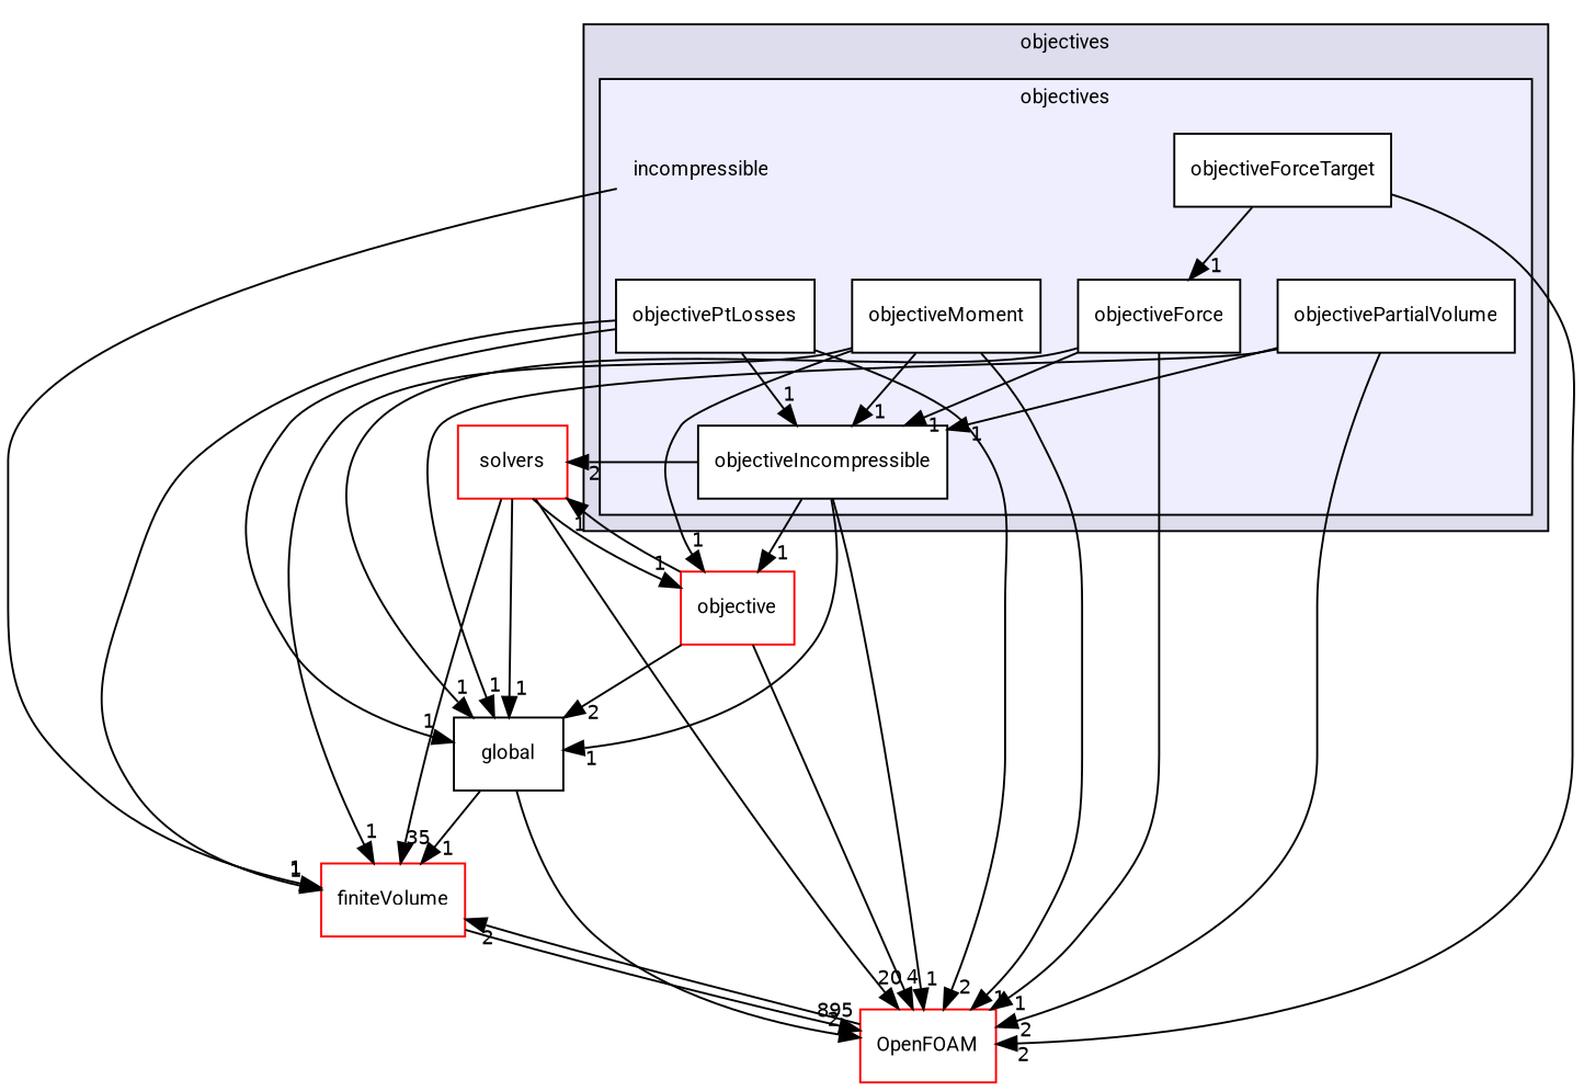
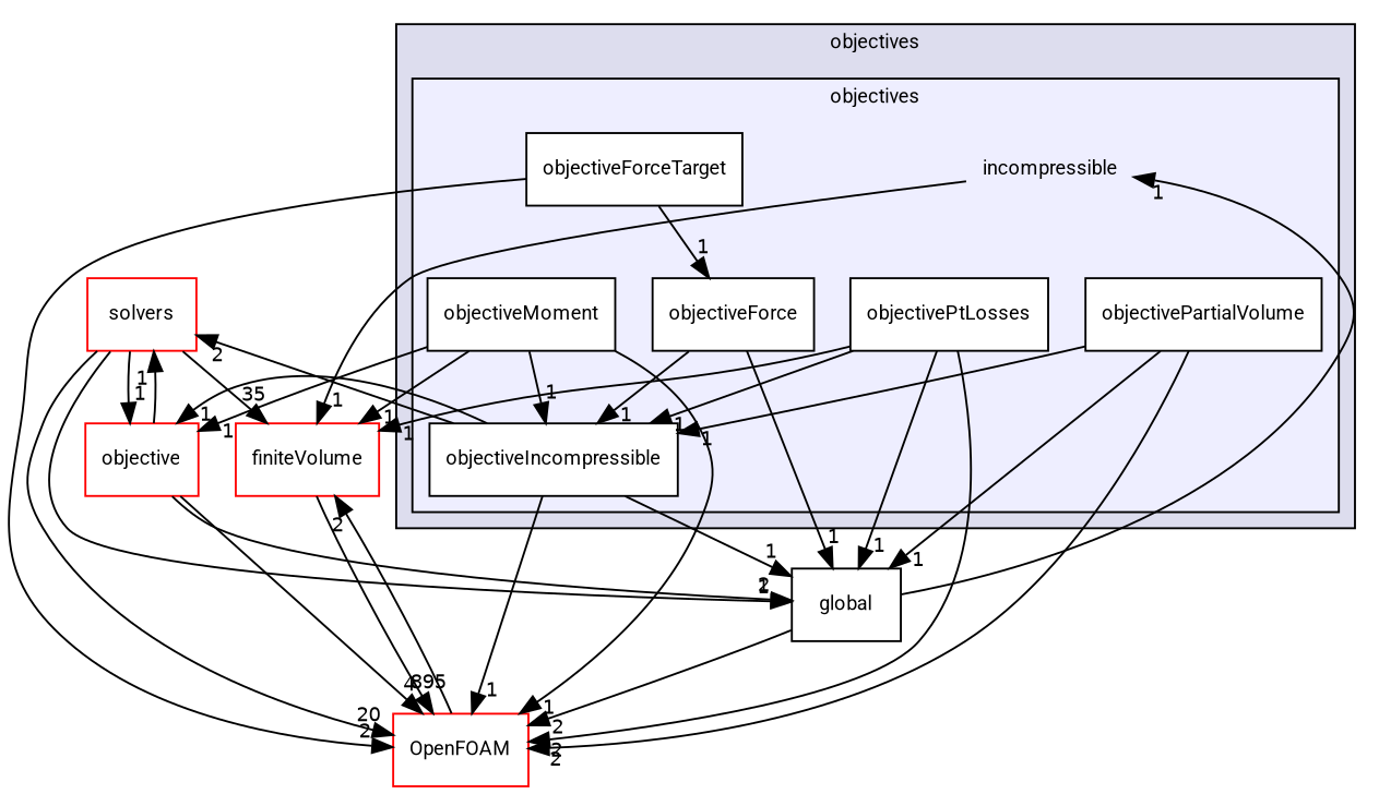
  digraph {
    compound=true
    fontname=Roboto
    node [fontname=Roboto fontsize=10 shape=box color=black]
    edge [fontname=Roboto headlabel=1 labeldistance=1.5 labelfontname=Helvetica labelfontsize=10]
    n1 [label=incompressible shape=plaintext color=""]
    n2 [fillcolor=white label=objectiveForce style=filled]
    n3 [fillcolor=white label=objectiveForceTarget style=filled]
    n4 [fillcolor=white label=objectiveIncompressible style=filled]
    n5 [fillcolor=white label=objectiveMoment style=filled]
    n6 [fillcolor=white label=objectivePartialVolume style=filled]
    n7 [fillcolor=white label=objectivePtLosses style=filled]
    n8 [color=red label=finiteVolume]
    n9 [color=red label=OpenFOAM]
    n10 [label=global color=""]
    n11 [color=red label=solvers]
    n12 [color=red label=objective]
    subgraph cluster_1 {
      bgcolor="#ddddee"
      fontsize=10
      label=objectives
      pencolor=black
      subgraph cluster_2 {
        bgcolor="#eeeeff"
        fontsize=10
        label=objectives
        pencolor=black
        n1
        n2
        n3
        n4
        n5
        n6
        n7
      }
    }
    n1 -> n8
    n2 -> n4
-   n2 -> n9
    n2 -> n10
    n3 -> n2
    n3 -> n9 [headlabel=2]
    n4 -> n9
    n4 -> n10
    n4 -> n11 [headlabel=2]
    n4 -> n12
    n5 -> n4
    n5 -> n8
    n5 -> n9
    n5 -> n12
    n6 -> n4
    n6 -> n9 [headlabel=2]
    n6 -> n10
    n7 -> n4
    n7 -> n8
    n7 -> n9 [headlabel=2]
    n7 -> n10
    n8 -> n9 [headlabel=895]
    n9 -> n8 [headlabel=2]
-   n10 -> n8
+   n10 -> n1
    n10 -> n9 [headlabel=2]
    n11 -> n8 [headlabel=35]
    n11 -> n9 [headlabel=20]
    n11 -> n10
    n11 -> n12
    n12 -> n9 [headlabel=4]
    n12 -> n10 [headlabel=2]
    n12 -> n11
  }
